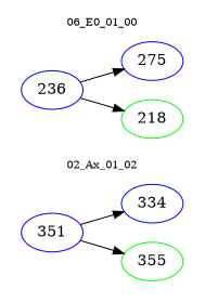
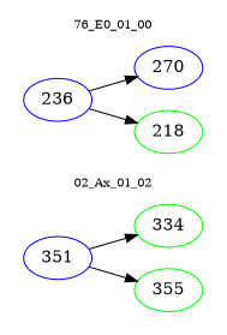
  digraph {
    rankdir=LR
    node [color=blue]
    edge [color=black]
    n1 [label=351]
    n2 [color=green label=355]
-   n3 [label=334]
+   n3 [color=green label=334]
    n4 [label=236]
    n5 [color=green label=218]
-   n6 [label=275]
+   n6 [label=270]
    subgraph cluster_1 {
      color=white
      fontsize=10
      label="02_Ax_01_02"
      n1
      n2
      n3
    }
    subgraph cluster_2 {
      color=white
      fontsize=10
-     label="06_E0_01_00"
+     label="76_E0_01_00"
      n4
      n5
      n6
    }
    n1 -> n2
    n1 -> n3
    n4 -> n5
    n4 -> n6
  }
